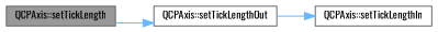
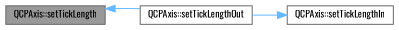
  digraph {
    fontname=Oswald
    rankdir=LR
    node [color=grey40 fillcolor=white fontname=Oswald fontsize=10 shape=box style=filled]
    edge [color=steelblue1 fontname=Oswald fontsize=10 labelfontname=Helvetica labelfontsize=10 style=solid]
    n1 [color=gray40 fillcolor=grey60 fontcolor=black height=0.2 label="QCPAxis::setTickLength" width=0.4]
    n2 [height=0.2 label="QCPAxis::setTickLengthOut" width=0.4]
    n3 [height=0.2 label="QCPAxis::setTickLengthIn" width=0.4]
-   n1 -> n2
+   n2 -> n1
    n2 -> n3
  }
